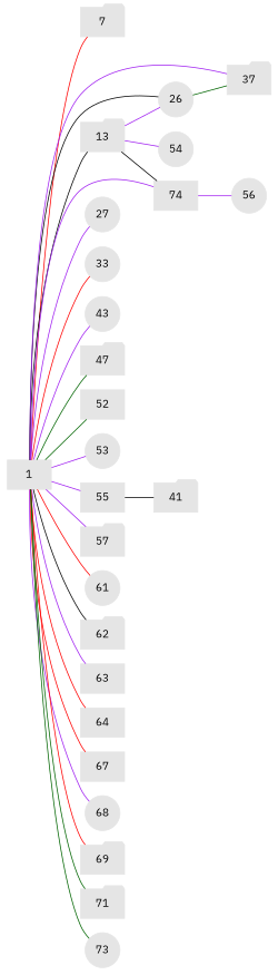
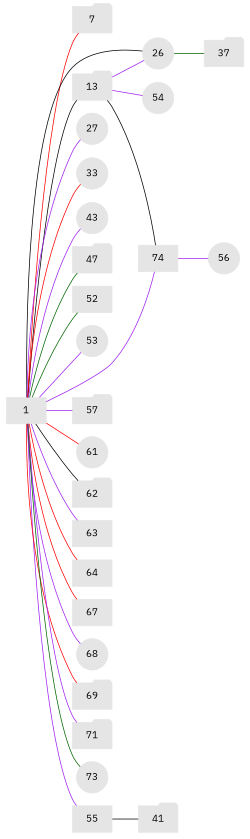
  graph {
    fontname="IBM Plex Sans"
    rankdir=LR
    node [color=gray90 fontname="IBM Plex Sans" shape=circle style=filled]
    edge [color=purple fontname="IBM Plex Sans"]
    1 [shape=box super="+32+51+2+5+36+6+9+40+4+3+72"]
    7 [shape=folder super="+59"]
    13 [shape=folder super="+28+30"]
    26 [super="+38+49"]
    27
    33
    37 [shape=folder super="+45"]
    43 [super="+60"]
    47 [shape=folder]
    52 [shape=box]
    53
    55 [shape=box super="+70"]
    57 [shape=folder]
    61
    62 [shape=folder]
    63 [shape=box]
    64 [shape=box]
    67 [shape=box]
    68
    69 [shape=folder]
    71 [shape=folder]
    73
    74 [shape=box]
    54
    41 [shape=folder]
    56
    1 -- 7 [color=red]
    1 -- 13 [color=black weight=3]
    1 -- 26 [color=black]
    1 -- 27
    1 -- 33 [color=red]
-   1 -- 37
    1 -- 43
    1 -- 47 [color=darkgreen]
    1 -- 52 [color=darkgreen weight=2]
    1 -- 53
    1 -- 55 [weight=2]
    1 -- 57 [weight=2]
    1 -- 61 [color=red]
    1 -- 62 [color=black]
    1 -- 63
    1 -- 64 [color=red]
    1 -- 67 [color=red]
    1 -- 68
    1 -- 69 [color=red]
-   1 -- 71 [color=darkgreen weight=2]
+   1 -- 71 [weight=2]
    1 -- 73 [color=darkgreen]
    1 -- 74
    13 -- 26
    13 -- 74 [color=black]
    13 -- 54
    26 -- 37 [color=darkgreen]
    55 -- 41 [color=black]
    74 -- 56
  }
